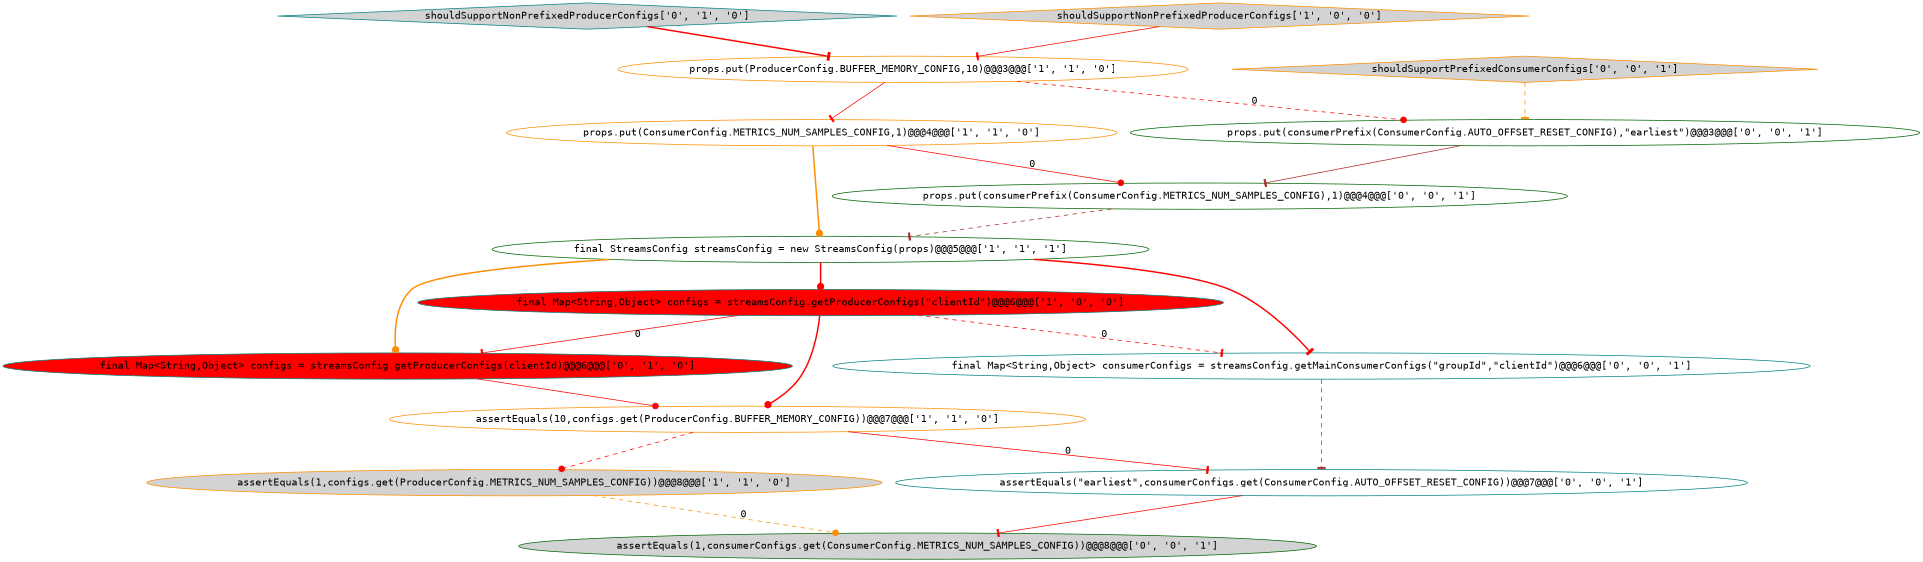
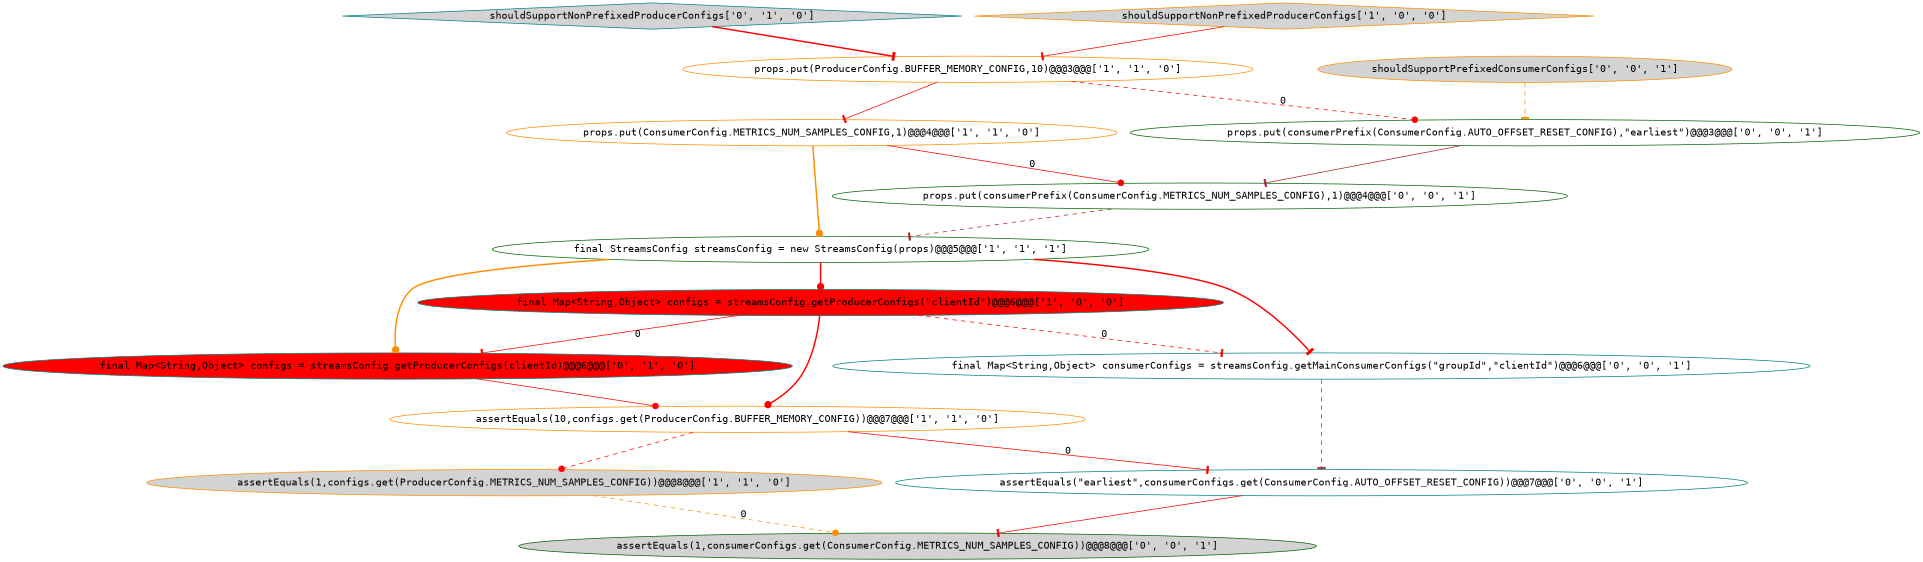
  digraph {
    fontname="DejaVu Sans Mono"
    node [fillcolor=white shape=ellipse style=filled color=darkorange fontname="DejaVu Sans Mono"]
    edge [style=solid color=red arrowhead=tee fontname="DejaVu Sans Mono"]
    n1 [label="props.put(ConsumerConfig.METRICS_NUM_SAMPLES_CONFIG,1)@@@4@@@['1', '1', '0']"]
    n2 [label="props.put(consumerPrefix(ConsumerConfig.METRICS_NUM_SAMPLES_CONFIG),1)@@@4@@@['0', '0', '1']" color=darkgreen]
    n3 [label="final StreamsConfig streamsConfig = new StreamsConfig(props)@@@5@@@['1', '1', '1']" color=darkgreen]
    n4 [label="props.put(ProducerConfig.BUFFER_MEMORY_CONFIG,10)@@@3@@@['1', '1', '0']"]
    n5 [label="props.put(consumerPrefix(ConsumerConfig.AUTO_OFFSET_RESET_CONFIG),\"earliest\")@@@3@@@['0', '0', '1']" color=darkgreen]
    n6 [fillcolor=lightgray label="assertEquals(1,configs.get(ProducerConfig.METRICS_NUM_SAMPLES_CONFIG))@@@8@@@['1', '1', '0']"]
    n7 [fillcolor=lightgray label="assertEquals(1,consumerConfigs.get(ConsumerConfig.METRICS_NUM_SAMPLES_CONFIG))@@@8@@@['0', '0', '1']" color=darkgreen]
    n8 [fillcolor=red label="final Map<String,Object> configs = streamsConfig.getProducerConfigs(\"clientId\")@@@6@@@['1', '0', '0']" color=teal]
    n9 [fillcolor=red label="final Map<String,Object> configs = streamsConfig.getProducerConfigs(clientId)@@@6@@@['0', '1', '0']" color=teal]
    n10 [label="final Map<String,Object> consumerConfigs = streamsConfig.getMainConsumerConfigs(\"groupId\",\"clientId\")@@@6@@@['0', '0', '1']" color=teal]
    n11 [label="assertEquals(10,configs.get(ProducerConfig.BUFFER_MEMORY_CONFIG))@@@7@@@['1', '1', '0']"]
    n12 [fillcolor=lightgray label="shouldSupportNonPrefixedProducerConfigs['0', '1', '0']" shape=diamond color=teal]
    n13 [label="assertEquals(\"earliest\",consumerConfigs.get(ConsumerConfig.AUTO_OFFSET_RESET_CONFIG))@@@7@@@['0', '0', '1']" color=teal]
    n14 [fillcolor=lightgray label="shouldSupportNonPrefixedProducerConfigs['1', '0', '0']" shape=diamond]
-   n15 [fillcolor=lightgray label="shouldSupportPrefixedConsumerConfigs['0', '0', '1']" shape=diamond]
+   n15 [fillcolor=lightgray label="shouldSupportPrefixedConsumerConfigs['0', '0', '1']"]
    n1 -> n2 [label=0 arrowhead=dot]
    n1 -> n3 [style=bold color=darkorange arrowhead=dot]
    n2 -> n3 [style=dashed color=brown]
    n3 -> n8 [style=bold arrowhead=dot]
    n3 -> n9 [style=bold color=darkorange arrowhead=dot]
    n3 -> n10 [style=bold]
    n4 -> n1
    n4 -> n5 [label=0 style=dashed arrowhead=dot]
    n5 -> n2 [color=brown]
    n6 -> n7 [label=0 style=dashed color=darkorange arrowhead=dot]
    n8 -> n9 [label=0]
    n8 -> n10 [label=0 style=dashed]
    n8 -> n11 [style=bold arrowhead=dot]
    n9 -> n11 [arrowhead=dot]
    n10 -> n13 [style=dashed color=brown]
    n11 -> n6 [style=dashed arrowhead=dot]
    n11 -> n13 [label=0]
    n12 -> n4 [style=bold]
    n13 -> n7
    n14 -> n4
    n15 -> n5 [style=dashed color=darkorange]
  }
